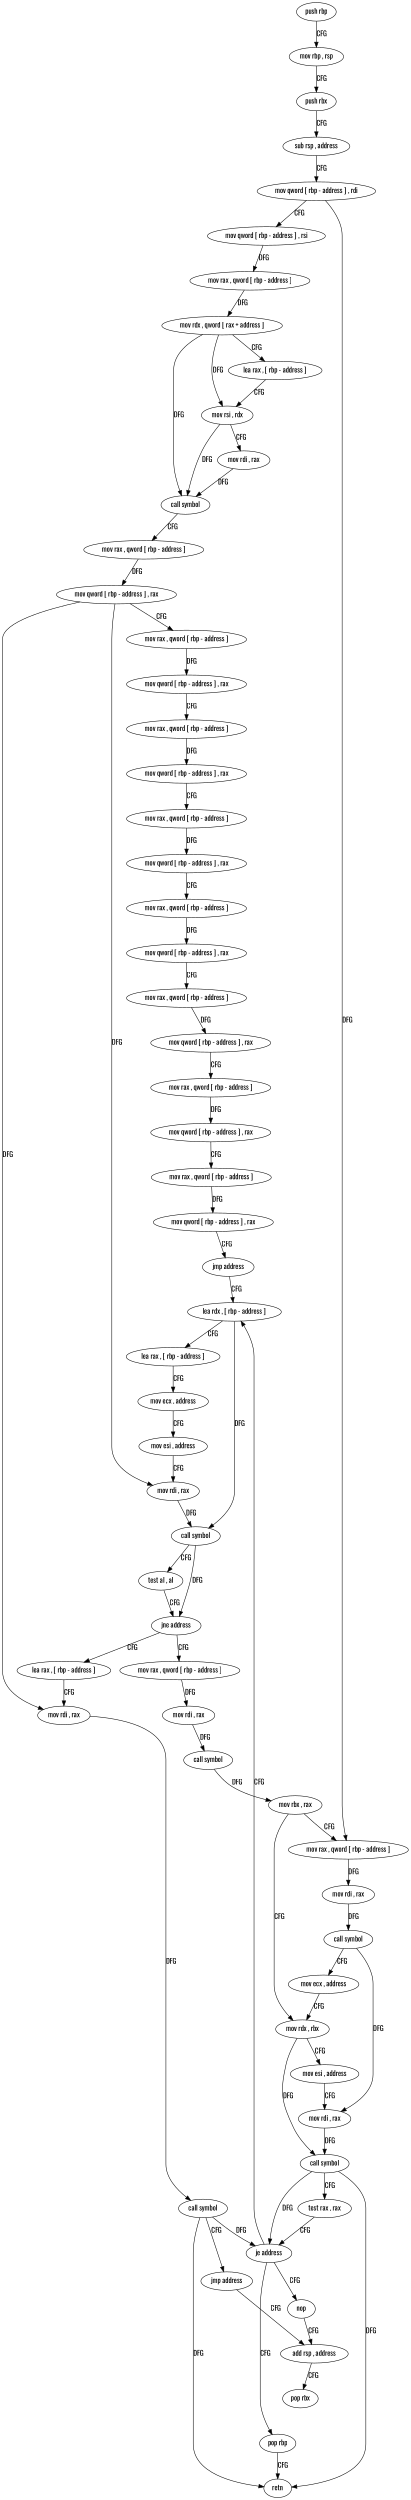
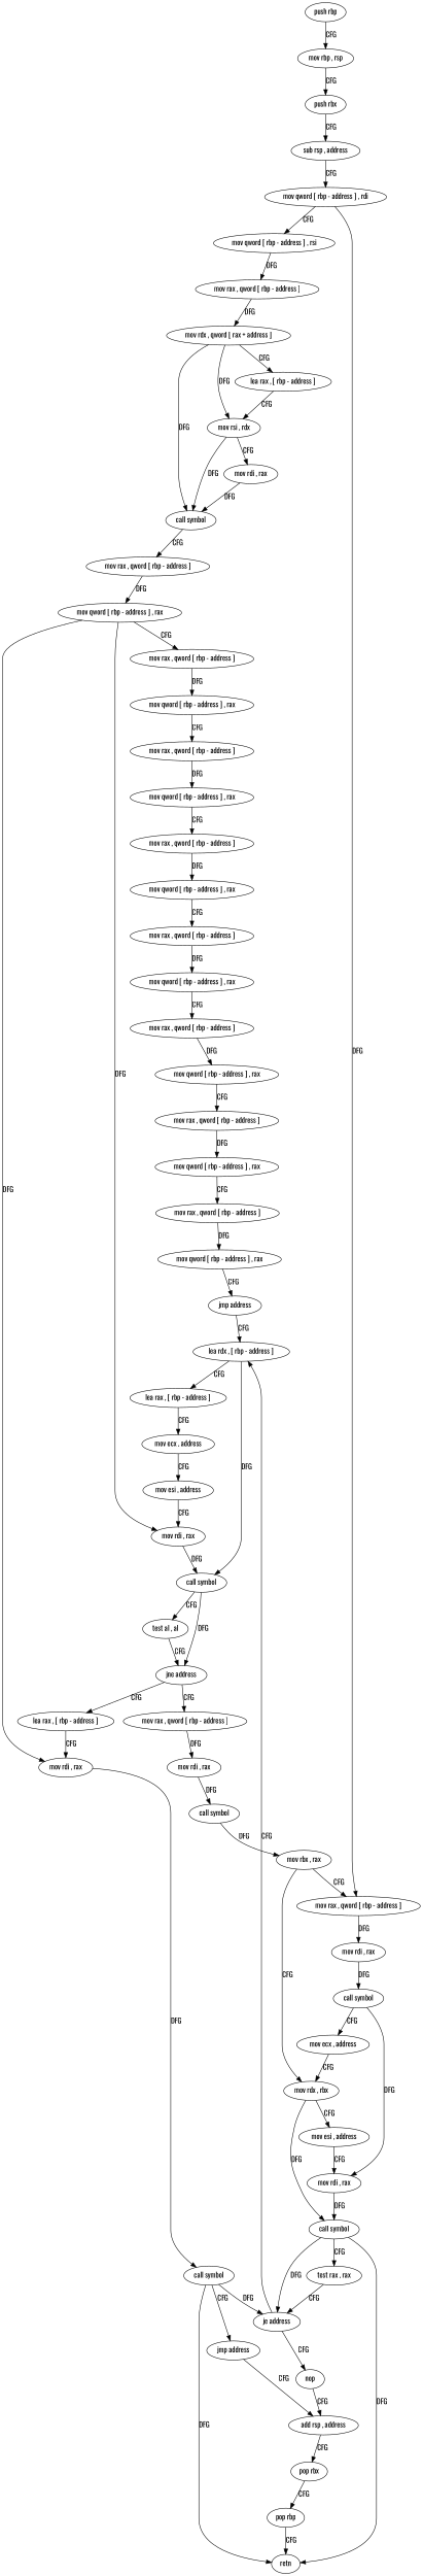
  digraph {
    fontname=Oswald
    node [fontname=Oswald]
    edge [fontname=Oswald]
    n1 [label="push rbp"]
    n2 [label="mov rbp , rsp"]
    n3 [label="push rbx"]
    n4 [label="sub rsp , address"]
    n5 [label="mov qword [ rbp - address ] , rdi"]
    n6 [label="mov qword [ rbp - address ] , rsi"]
    n7 [label="mov rax , qword [ rbp - address ]"]
    n8 [label="mov rax , qword [ rbp - address ]"]
    n9 [label="mov rdi , rax"]
    n10 [label="mov rdx , qword [ rax + address ]"]
    n11 [label="lea rax , [ rbp - address ]"]
    n12 [label="mov rsi , rdx"]
    n13 [label="call symbol"]
    n14 [label="mov rdi , rax"]
    n15 [label="mov rax , qword [ rbp - address ]"]
    n16 [label="mov qword [ rbp - address ] , rax"]
    n17 [label="mov rax , qword [ rbp - address ]"]
    n18 [label="mov rdi , rax"]
    n19 [label="mov rdi , rax"]
    n20 [label="mov qword [ rbp - address ] , rax"]
    n21 [label="call symbol"]
    n22 [label="call symbol"]
    n23 [label="mov rax , qword [ rbp - address ]"]
    n24 [label="mov qword [ rbp - address ] , rax"]
    n25 [label="mov rax , qword [ rbp - address ]"]
    n26 [label="mov qword [ rbp - address ] , rax"]
    n27 [label="mov rax , qword [ rbp - address ]"]
    n28 [label="mov qword [ rbp - address ] , rax"]
    n29 [label="mov rax , qword [ rbp - address ]"]
    n30 [label="mov qword [ rbp - address ] , rax"]
    n31 [label="mov rax , qword [ rbp - address ]"]
    n32 [label="mov qword [ rbp - address ] , rax"]
    n33 [label="mov rax , qword [ rbp - address ]"]
    n34 [label="mov qword [ rbp - address ] , rax"]
    n35 [label="jmp address"]
    n36 [label="lea rdx , [ rbp - address ]"]
    n37 [label="lea rax , [ rbp - address ]"]
    n38 [label="mov ecx , address"]
    n39 [label="test al , al"]
    n40 [label="jne address"]
    n41 [label="mov esi , address"]
    n42 [label="mov rax , qword [ rbp - address ]"]
    n43 [label="lea rax , [ rbp - address ]"]
    n44 [label="mov rdi , rax"]
    n45 [label="call symbol"]
    n46 [label="mov rbx , rax"]
    n47 [label="mov rdx , rbx"]
    n48 [label="mov esi , address"]
    n49 [label="call symbol"]
    n50 [label="call symbol"]
    n51 [label="mov ecx , address"]
    n52 [label="mov rdi , rax"]
    n53 [label="test rax , rax"]
    n54 [label="je address"]
    n55 [label=retn]
    n56 [label=nop]
    n57 [label="add rsp , address"]
    n58 [label="pop rbx"]
    n59 [label="jmp address"]
    n60 [label="pop rbp"]
    n1 -> n2 [label=CFG]
    n2 -> n3 [label=CFG]
    n3 -> n4 [label=CFG]
    n4 -> n5 [label=CFG]
    n5 -> n6 [label=CFG]
    n5 -> n7 [label=DFG]
    n6 -> n8 [label=DFG]
    n7 -> n9 [label=DFG]
    n8 -> n10 [label=DFG]
    n9 -> n50 [label=DFG]
    n10 -> n11 [label=CFG]
    n10 -> n12 [label=DFG]
    n10 -> n13 [label=DFG]
    n11 -> n12 [label=CFG]
    n12 -> n13 [label=DFG]
    n12 -> n14 [label=CFG]
    n13 -> n15 [label=CFG]
    n14 -> n13 [label=DFG]
    n15 -> n16 [label=DFG]
    n16 -> n17 [label=CFG]
    n16 -> n18 [label=DFG]
    n16 -> n19 [label=DFG]
    n17 -> n20 [label=DFG]
    n18 -> n21 [label=DFG]
    n19 -> n22 [label=DFG]
    n20 -> n23 [label=CFG]
    n21 -> n39 [label=CFG]
    n21 -> n40 [label=DFG]
    n22 -> n54 [label=DFG]
    n22 -> n55 [label=DFG]
    n22 -> n59 [label=CFG]
    n23 -> n24 [label=DFG]
    n24 -> n25 [label=CFG]
    n25 -> n26 [label=DFG]
    n26 -> n27 [label=CFG]
    n27 -> n28 [label=DFG]
    n28 -> n29 [label=CFG]
    n29 -> n30 [label=DFG]
    n30 -> n31 [label=CFG]
    n31 -> n32 [label=DFG]
    n32 -> n33 [label=CFG]
    n33 -> n34 [label=DFG]
    n34 -> n35 [label=CFG]
    n35 -> n36 [label=CFG]
    n36 -> n21 [label=DFG]
    n36 -> n37 [label=CFG]
    n37 -> n38 [label=CFG]
    n38 -> n41 [label=CFG]
    n39 -> n40 [label=CFG]
    n40 -> n42 [label=CFG]
    n40 -> n43 [label=CFG]
    n41 -> n18 [label=CFG]
    n42 -> n44 [label=DFG]
    n43 -> n19 [label=CFG]
    n44 -> n45 [label=DFG]
    n45 -> n46 [label=DFG]
    n46 -> n7 [label=CFG]
    n46 -> n47 [label=CFG]
    n47 -> n48 [label=CFG]
    n47 -> n49 [label=DFG]
    n48 -> n52 [label=CFG]
    n49 -> n53 [label=CFG]
    n49 -> n54 [label=DFG]
    n49 -> n55 [label=DFG]
    n50 -> n51 [label=CFG]
    n50 -> n52 [label=DFG]
    n51 -> n47 [label=CFG]
    n52 -> n49 [label=DFG]
    n53 -> n54 [label=CFG]
    n54 -> n36 [label=CFG]
    n54 -> n56 [label=CFG]
    n56 -> n57 [label=CFG]
    n57 -> n58 [label=CFG]
-   n54 -> n60 [label=CFG]
+   n58 -> n60 [label=CFG]
    n59 -> n57 [label=CFG]
    n60 -> n55 [label=CFG]
  }
